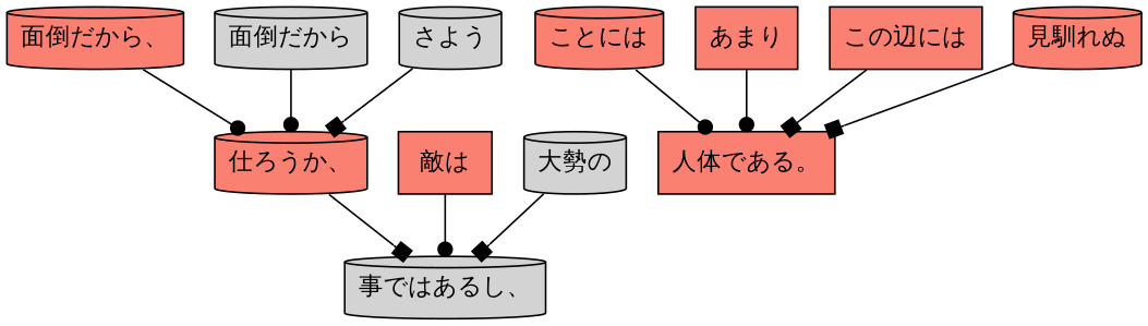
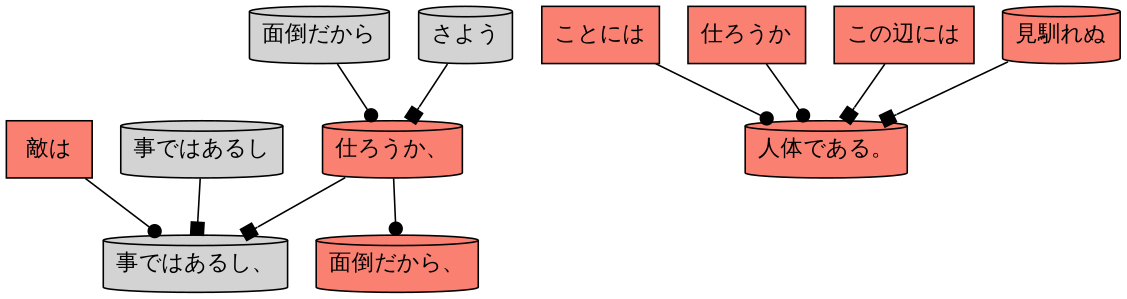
  digraph {
    node [fillcolor=salmon shape=cylinder style=filled]
    edge [arrowhead=dot]
    n1 [label="面倒だから、"]
    n2 [label="仕ろうか、"]
    n3 [fillcolor=lightgrey label="事ではあるし、"]
    n4 [fillcolor=lightgrey label="面倒だから"]
    n5 [fillcolor=lightgrey label="さよう"]
    n6 [label="敵は" shape=box]
-   n7 [fillcolor=lightgrey label="大勢の"]
-   n8 [label="人体である。" shape=box]
-   n9 [label="ことには"]
-   n10 [label="あまり" shape=box]
+   n7 [fillcolor=lightgrey label="事ではあるし"]
+   n8 [label="人体である。"]
+   n9 [label="ことには" shape=box]
+   n10 [label="仕ろうか" shape=box]
    n11 [label="この辺には" shape=box]
    n12 [label="見馴れぬ"]
-   n1 -> n2
+   n2 -> n1
    n2 -> n3 [arrowhead=box]
    n4 -> n2
    n5 -> n2 [arrowhead=box]
    n6 -> n3
    n7 -> n3 [arrowhead=box]
    n9 -> n8
    n10 -> n8
    n11 -> n8 [arrowhead=box]
    n12 -> n8 [arrowhead=box]
  }
